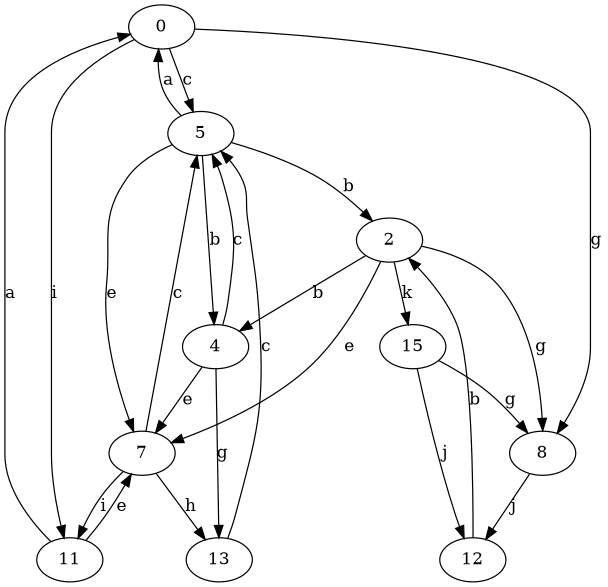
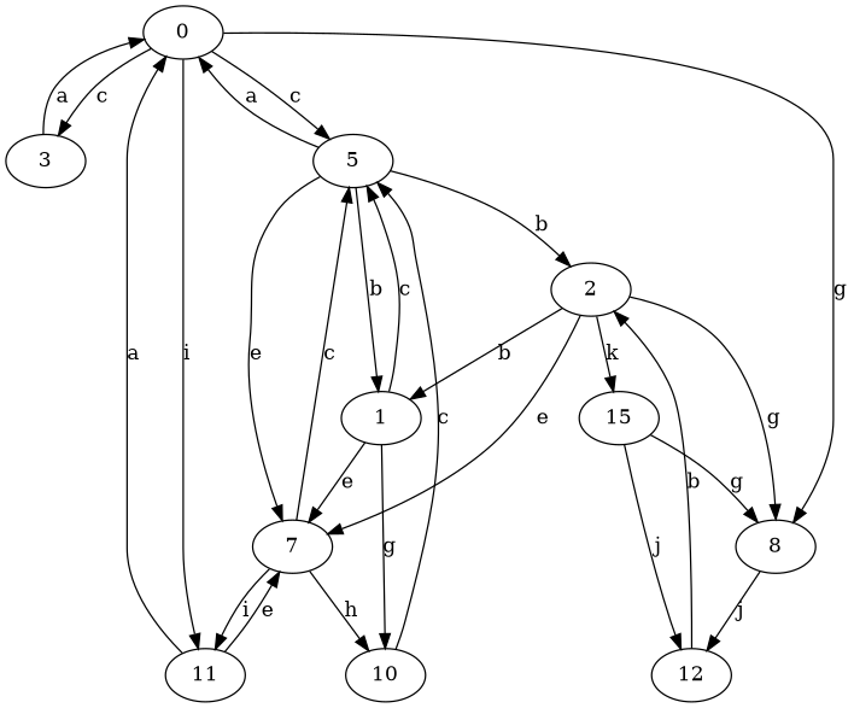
  strict digraph {
    0
+   3
    5
    8
    11
-   1 [label=4]
+   1
    7
    2
    12
-   10 [label=13]
+   10
    15
+   0 -> 3 [label=c]
    0 -> 5 [label=c]
    0 -> 8 [label=g]
    0 -> 11 [label=i]
+   3 -> 0 [label=a]
    5 -> 0 [label=a]
    5 -> 1 [label=b]
    5 -> 7 [label=e]
    5 -> 2 [label=b]
    8 -> 12 [label=j]
    11 -> 0 [label=a]
    11 -> 7 [label=e]
    1 -> 5 [label=c]
    1 -> 7 [label=e]
    1 -> 10 [label=g]
    7 -> 5 [label=c]
    7 -> 11 [label=i]
    7 -> 10 [label=h]
    2 -> 8 [label=g]
    2 -> 1 [label=b]
    2 -> 7 [label=e]
    2 -> 15 [label=k]
    12 -> 2 [label=b]
    10 -> 5 [label=c]
    15 -> 8 [label=g]
    15 -> 12 [label=j]
  }
